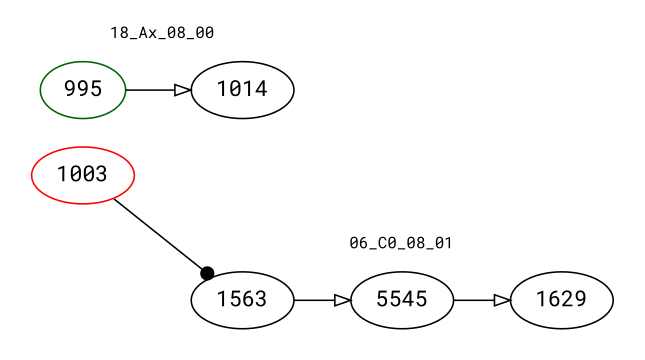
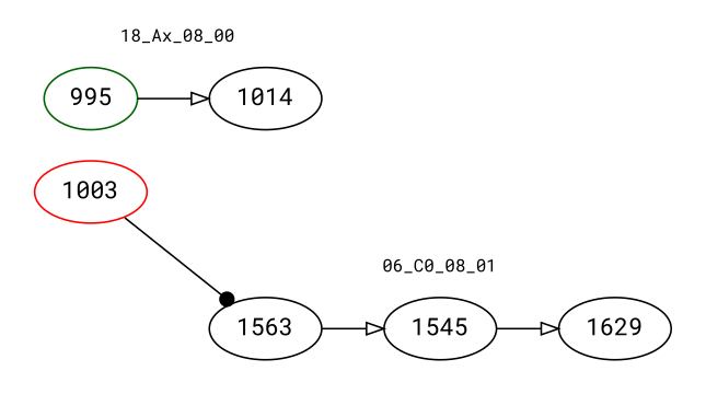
  digraph {
    fontname="Roboto Mono"
    rankdir=LR
    node [color=black fontname="Roboto Mono"]
    edge [arrowhead=onormal color=black fontname="Roboto Mono"]
    n1 [color=red label=1003]
    n2 [color=darkgreen label=995]
    n3 [label=1014]
    n4 [label=1563]
-   n5 [label=5545]
+   n5 [label=1545]
    n6 [label=1629]
    subgraph cluster_1 {
      color=white
      fontsize=10
      label="18_Ax_08_00"
      n1
      n2
      n3
    }
    subgraph cluster_2 {
      color=white
      fontsize=10
      label="06_C0_08_01"
      n4
      n5
      n6
    }
    n1 -> n4 [arrowhead=dot]
    n2 -> n3
    n4 -> n5
    n5 -> n6
  }
